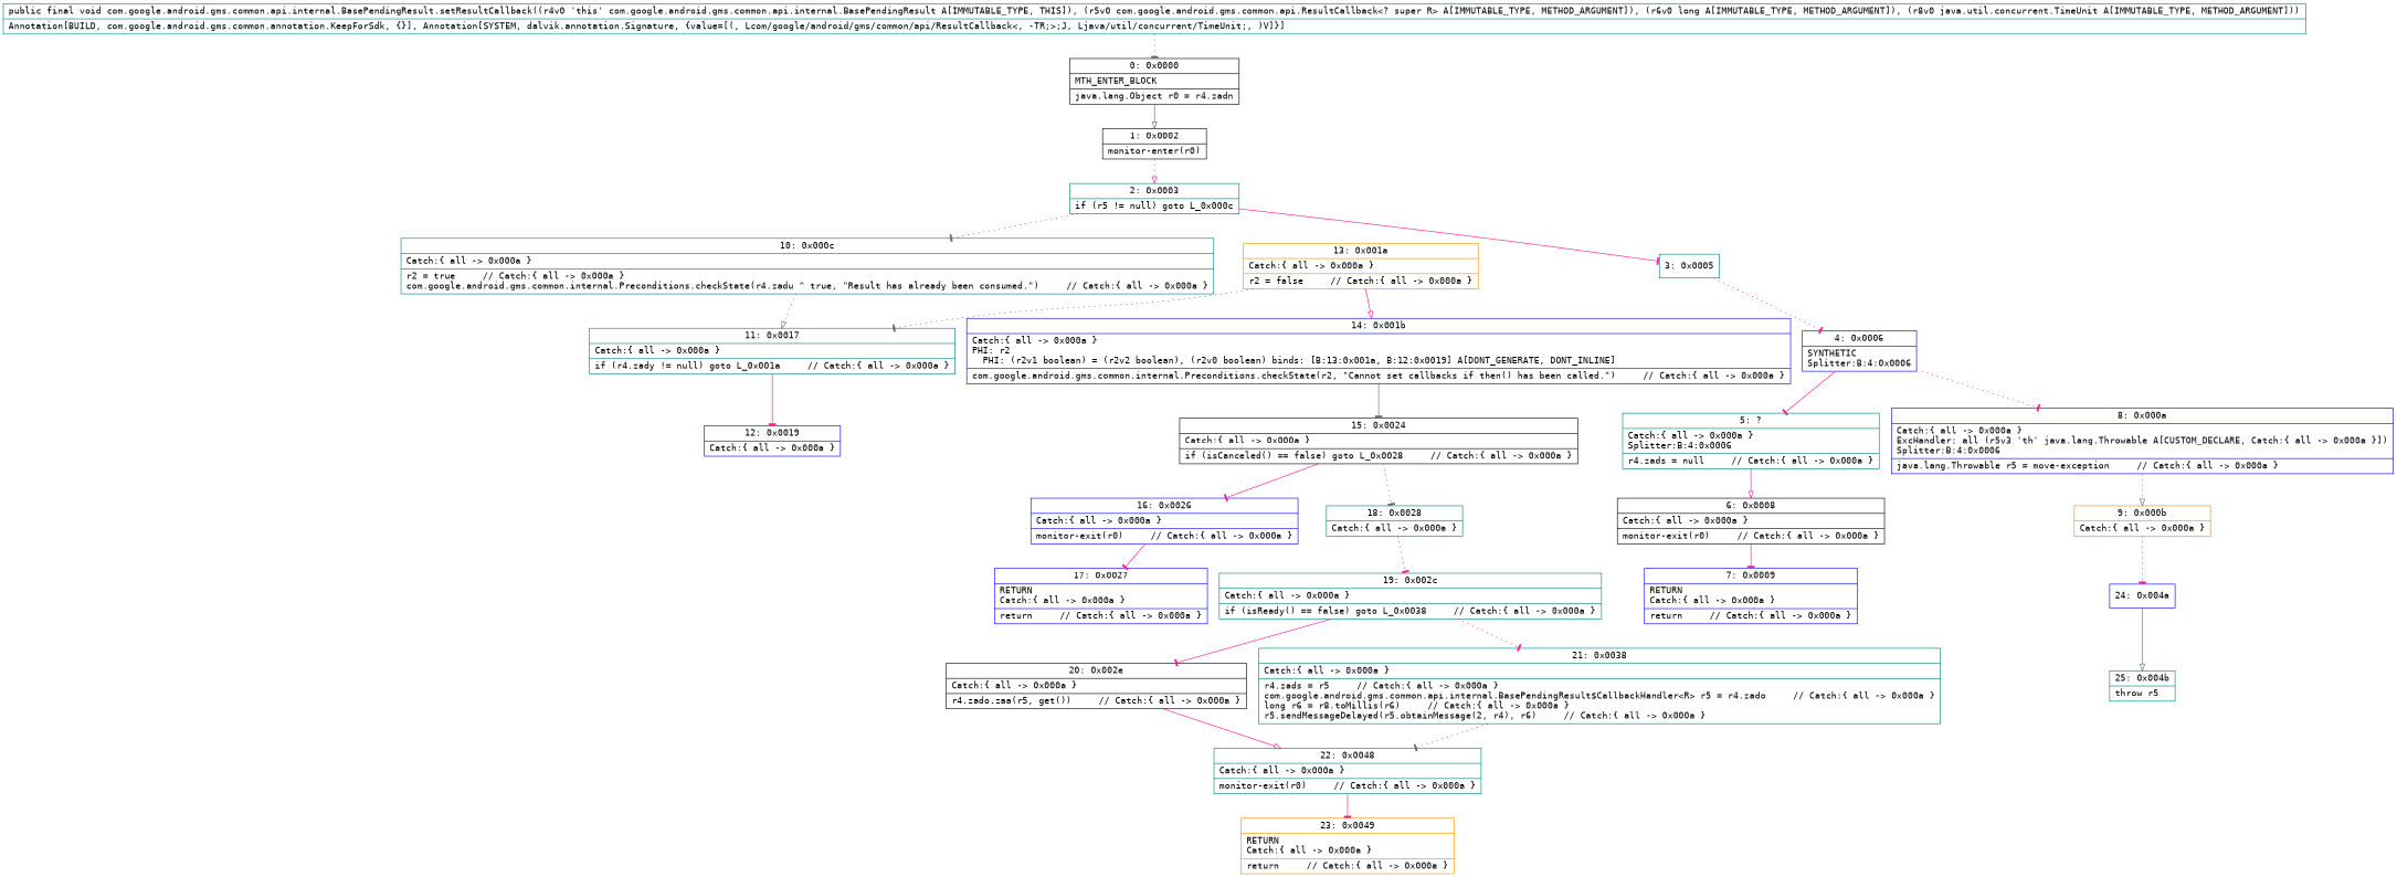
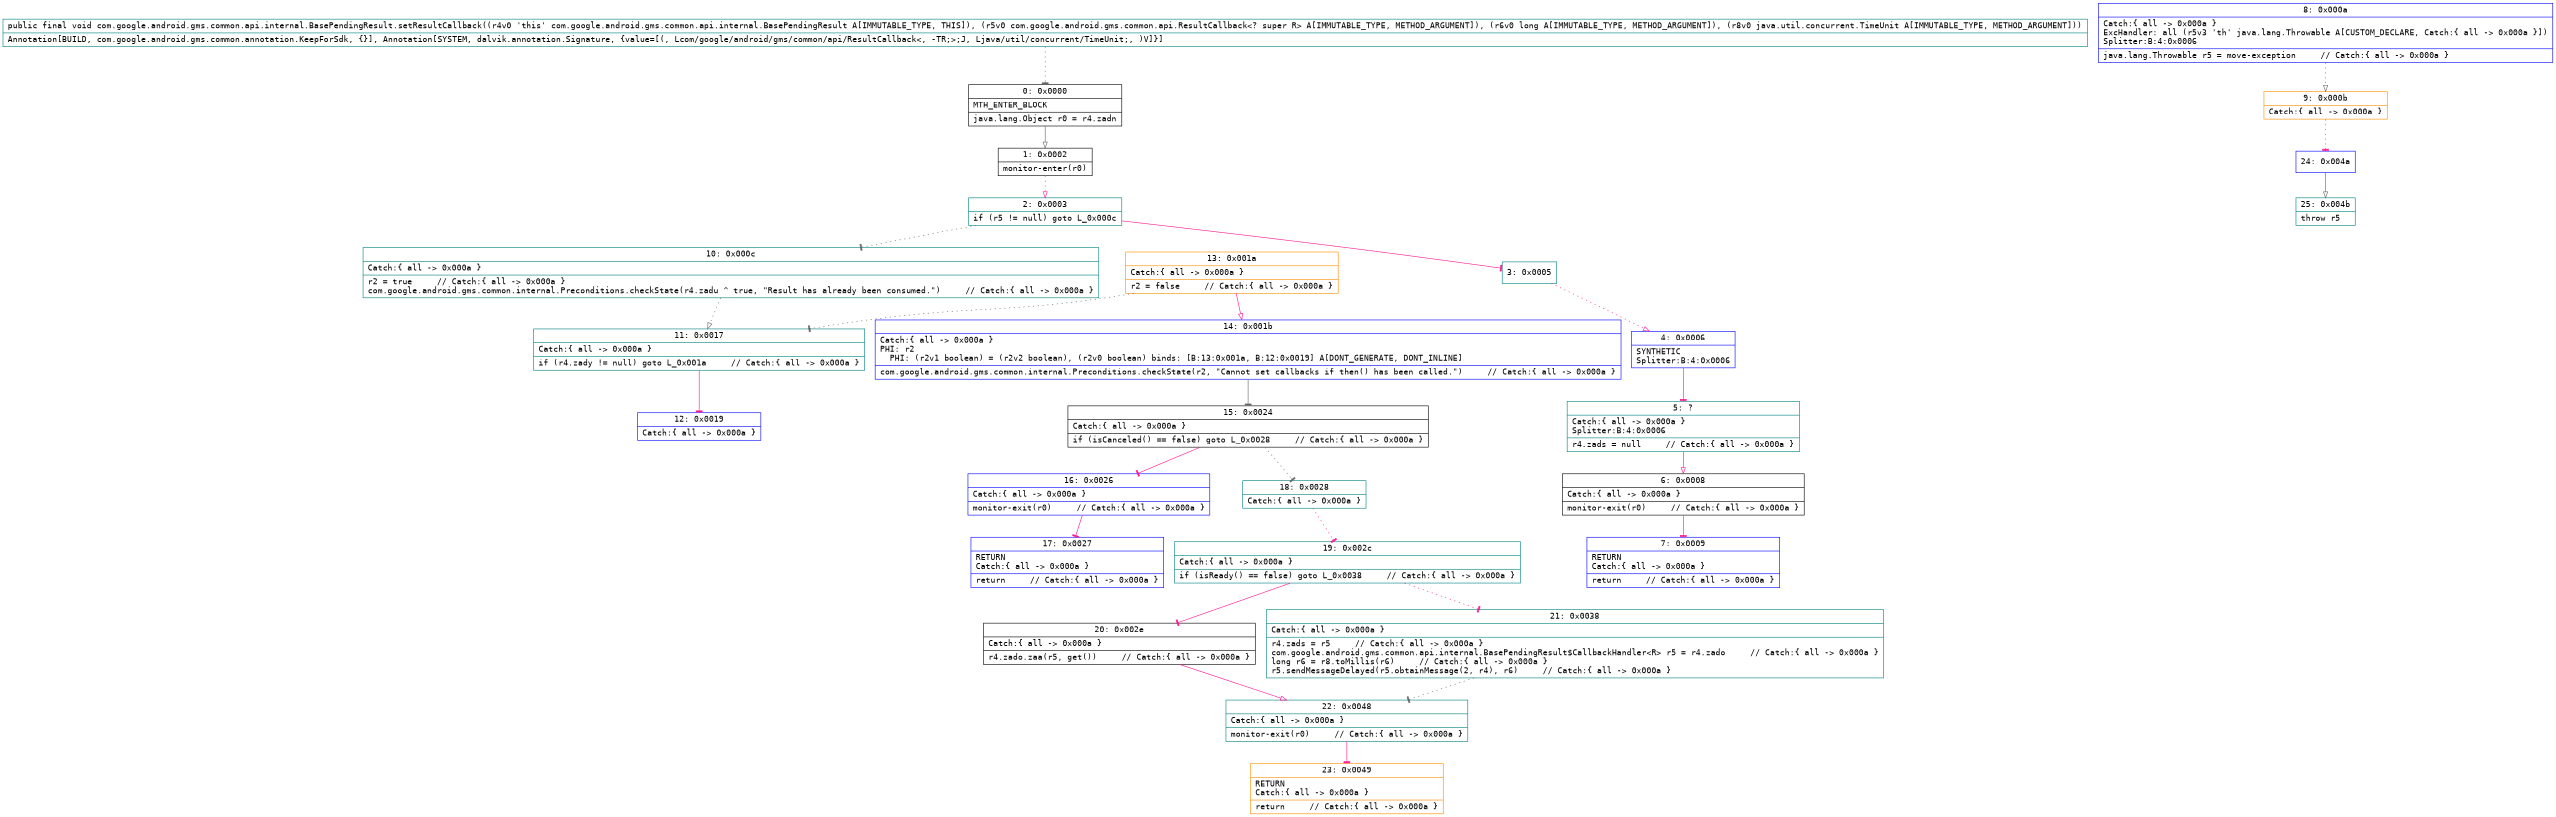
  digraph {
    fontname="DejaVu Sans Mono"
    node [color=teal fontname="DejaVu Sans Mono" shape=record]
    edge [arrowhead=tee color=deeppink fontname="DejaVu Sans Mono" style=solid]
    n1 [color=black label="{0\:\ 0x0000|MTH_ENTER_BLOCK\l|java.lang.Object r0 = r4.zadn\l}"]
    n2 [color=black label="{1\:\ 0x0002|monitor\-enter(r0)\l}"]
    n3 [label="{2\:\ 0x0003|if (r5 != null) goto L_0x000c\l}"]
    n4 [label="{3\:\ 0x0005}"]
    n5 [label="{10\:\ 0x000c|Catch:\{ all \-\> 0x000a \}\l|r2 = true     \/\/ Catch:\{ all \-\> 0x000a \}\lcom.google.android.gms.common.internal.Preconditions.checkState(r4.zadu ^ true, \"Result has already been consumed.\")     \/\/ Catch:\{ all \-\> 0x000a \}\l}"]
    n6 [color=blue label="{4\:\ 0x0006|SYNTHETIC\lSplitter:B:4:0x0006\l}"]
    n7 [label="{11\:\ 0x0017|Catch:\{ all \-\> 0x000a \}\l|if (r4.zady != null) goto L_0x001a     \/\/ Catch:\{ all \-\> 0x000a \}\l}"]
    n8 [label="{5\:\ ?|Catch:\{ all \-\> 0x000a \}\lSplitter:B:4:0x0006\l|r4.zads = null     \/\/ Catch:\{ all \-\> 0x000a \}\l}"]
    n9 [color=blue label="{8\:\ 0x000a|Catch:\{ all \-\> 0x000a \}\lExcHandler: all (r5v3 'th' java.lang.Throwable A[CUSTOM_DECLARE, Catch:\{ all \-\> 0x000a \}])\lSplitter:B:4:0x0006\l|java.lang.Throwable r5 = move\-exception     \/\/ Catch:\{ all \-\> 0x000a \}\l}"]
    n10 [color=black label="{6\:\ 0x0008|Catch:\{ all \-\> 0x000a \}\l|monitor\-exit(r0)     \/\/ Catch:\{ all \-\> 0x000a \}\l}"]
    n11 [color=darkorange label="{9\:\ 0x000b|Catch:\{ all \-\> 0x000a \}\l}"]
    n12 [color=blue label="{7\:\ 0x0009|RETURN\lCatch:\{ all \-\> 0x000a \}\l|return     \/\/ Catch:\{ all \-\> 0x000a \}\l}"]
    n13 [color=blue label="{24\:\ 0x004a}"]
    n14 [label="{25\:\ 0x004b|throw r5\l}"]
    n15 [color=blue label="{12\:\ 0x0019|Catch:\{ all \-\> 0x000a \}\l}"]
    n16 [color=darkorange label="{13\:\ 0x001a|Catch:\{ all \-\> 0x000a \}\l|r2 = false     \/\/ Catch:\{ all \-\> 0x000a \}\l}"]
    n17 [color=blue label="{14\:\ 0x001b|Catch:\{ all \-\> 0x000a \}\lPHI: r2 \l  PHI: (r2v1 boolean) = (r2v2 boolean), (r2v0 boolean) binds: [B:13:0x001a, B:12:0x0019] A[DONT_GENERATE, DONT_INLINE]\l|com.google.android.gms.common.internal.Preconditions.checkState(r2, \"Cannot set callbacks if then() has been called.\")     \/\/ Catch:\{ all \-\> 0x000a \}\l}"]
    n18 [color=black label="{15\:\ 0x0024|Catch:\{ all \-\> 0x000a \}\l|if (isCanceled() == false) goto L_0x0028     \/\/ Catch:\{ all \-\> 0x000a \}\l}"]
    n19 [color=blue label="{16\:\ 0x0026|Catch:\{ all \-\> 0x000a \}\l|monitor\-exit(r0)     \/\/ Catch:\{ all \-\> 0x000a \}\l}"]
    n20 [label="{18\:\ 0x0028|Catch:\{ all \-\> 0x000a \}\l}"]
    n21 [color=blue label="{17\:\ 0x0027|RETURN\lCatch:\{ all \-\> 0x000a \}\l|return     \/\/ Catch:\{ all \-\> 0x000a \}\l}"]
    n22 [label="{19\:\ 0x002c|Catch:\{ all \-\> 0x000a \}\l|if (isReady() == false) goto L_0x0038     \/\/ Catch:\{ all \-\> 0x000a \}\l}"]
    n23 [color=black label="{20\:\ 0x002e|Catch:\{ all \-\> 0x000a \}\l|r4.zado.zaa(r5, get())     \/\/ Catch:\{ all \-\> 0x000a \}\l}"]
    n24 [label="{21\:\ 0x0038|Catch:\{ all \-\> 0x000a \}\l|r4.zads = r5     \/\/ Catch:\{ all \-\> 0x000a \}\lcom.google.android.gms.common.api.internal.BasePendingResult$CallbackHandler\<R\> r5 = r4.zado     \/\/ Catch:\{ all \-\> 0x000a \}\llong r6 = r8.toMillis(r6)     \/\/ Catch:\{ all \-\> 0x000a \}\lr5.sendMessageDelayed(r5.obtainMessage(2, r4), r6)     \/\/ Catch:\{ all \-\> 0x000a \}\l}"]
    n25 [label="{22\:\ 0x0048|Catch:\{ all \-\> 0x000a \}\l|monitor\-exit(r0)     \/\/ Catch:\{ all \-\> 0x000a \}\l}"]
    n26 [color=darkorange label="{23\:\ 0x0049|RETURN\lCatch:\{ all \-\> 0x000a \}\l|return     \/\/ Catch:\{ all \-\> 0x000a \}\l}"]
    n27 [label="{public final void com.google.android.gms.common.api.internal.BasePendingResult.setResultCallback((r4v0 'this' com.google.android.gms.common.api.internal.BasePendingResult A[IMMUTABLE_TYPE, THIS]), (r5v0 com.google.android.gms.common.api.ResultCallback\<? super R\> A[IMMUTABLE_TYPE, METHOD_ARGUMENT]), (r6v0 long A[IMMUTABLE_TYPE, METHOD_ARGUMENT]), (r8v0 java.util.concurrent.TimeUnit A[IMMUTABLE_TYPE, METHOD_ARGUMENT]))  | Annotation[BUILD, com.google.android.gms.common.annotation.KeepForSdk, \{\}], Annotation[SYSTEM, dalvik.annotation.Signature, \{value=[(, Lcom\/google\/android\/gms\/common\/api\/ResultCallback\<, \-TR;\>;J, Ljava\/util\/concurrent\/TimeUnit;, )V]\}]\l}"]
    n1 -> n2 [arrowhead=onormal color=gray40]
    n2 -> n3 [arrowhead=onormal style=dotted]
    n3 -> n4
    n3 -> n5 [color=gray40 style=dotted]
-   n4 -> n6 [style=dotted]
+   n4 -> n6 [arrowhead=onormal style=dotted]
    n5 -> n7 [arrowhead=onormal color=gray40 style=dotted]
    n6 -> n8
-   n6 -> n9 [style=dotted]
    n7 -> n15
    n8 -> n10 [arrowhead=onormal]
    n9 -> n11 [arrowhead=onormal color=gray40 style=dotted]
    n10 -> n12
    n11 -> n13 [style=dotted]
    n13 -> n14 [arrowhead=onormal color=gray40]
    n16 -> n7 [color=gray40 style=dotted]
    n16 -> n17 [arrowhead=onormal]
    n17 -> n18 [color=gray40]
    n18 -> n19
    n18 -> n20 [color=gray40 style=dotted]
    n19 -> n21
    n20 -> n22 [style=dotted]
    n22 -> n23
    n22 -> n24 [style=dotted]
    n23 -> n25 [arrowhead=onormal]
    n24 -> n25 [color=gray40 style=dotted]
    n25 -> n26
    n27 -> n1 [color=gray40 style=dotted]
  }
